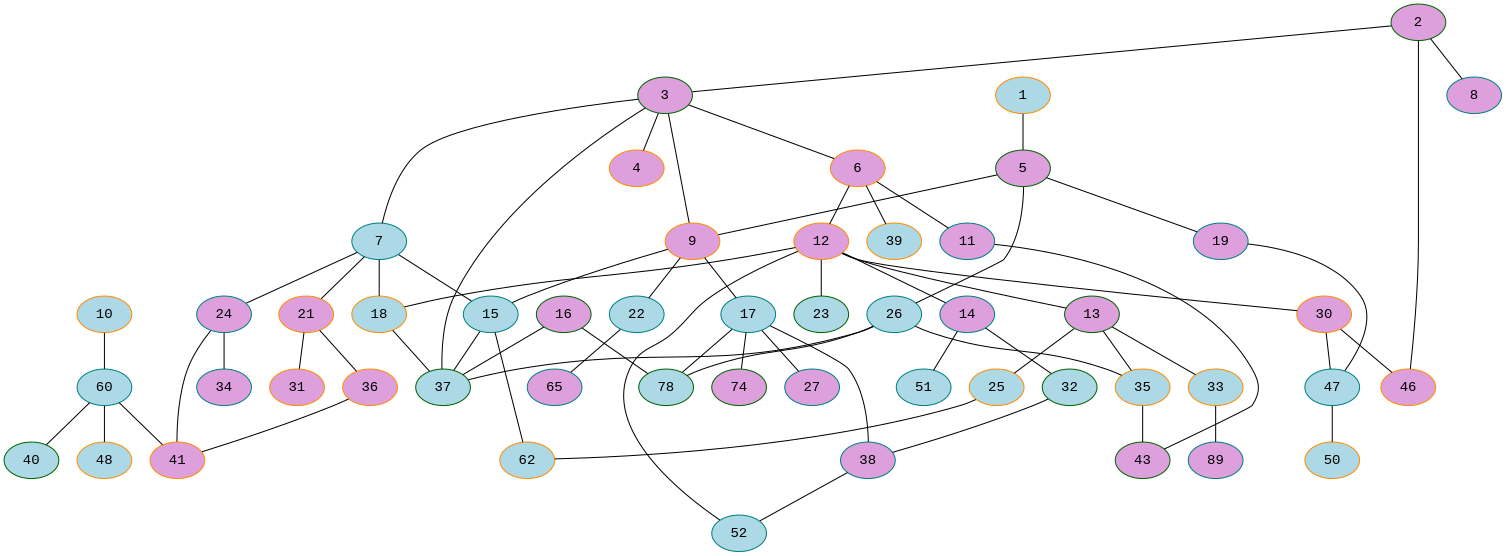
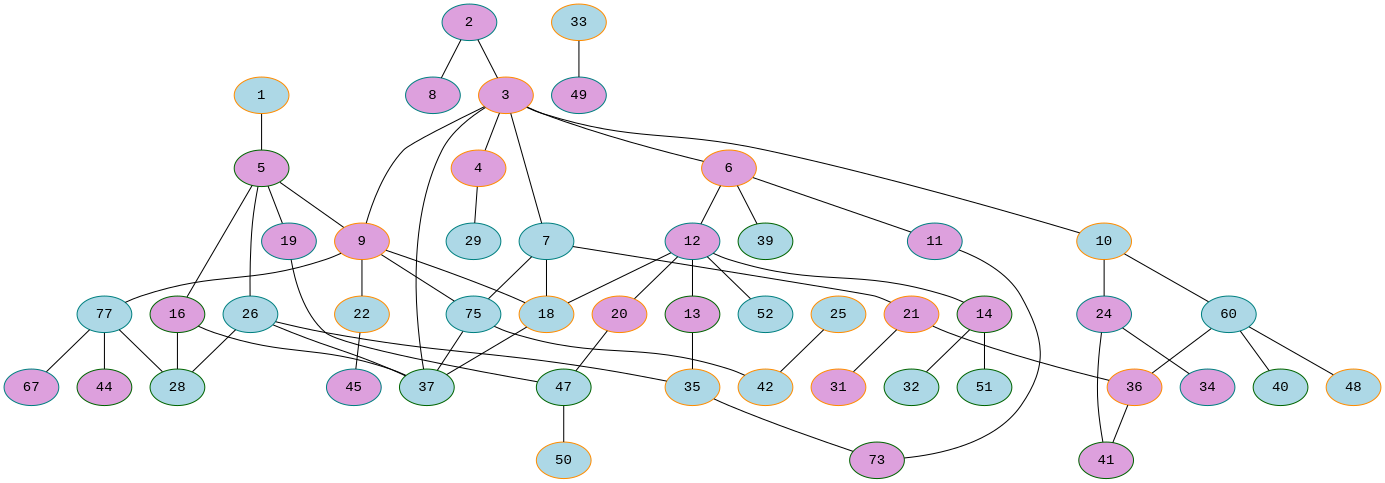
  graph {
    fontname="Liberation Mono"
    node [color=darkorange fillcolor=plum fontname="Liberation Mono" style=filled]
    edge [fontname="Liberation Mono"]
    1 [fillcolor=lightblue]
    5 [color=darkgreen]
-   2 [color=darkgreen]
-   3 [color=darkgreen]
+   2 [color=teal]
+   3
    8 [color=teal]
-   46
    9
    16 [color=darkgreen]
    19 [color=teal]
    26 [color=teal fillcolor=lightblue]
    4
    6
    7 [color=teal fillcolor=lightblue]
    10 [fillcolor=lightblue]
    37 [color=darkgreen fillcolor=lightblue]
+   29 [color=teal fillcolor=lightblue]
    11 [color=teal]
-   12
-   39 [fillcolor=lightblue]
-   15 [color=teal fillcolor=lightblue]
+   12 [color=teal]
+   39 [color=darkgreen fillcolor=lightblue]
+   15 [color=teal fillcolor=lightblue label=75]
    18 [fillcolor=lightblue]
    21
    24 [color=teal]
-   17 [color=teal fillcolor=lightblue]
-   22 [color=teal fillcolor=lightblue]
+   17 [color=teal fillcolor=lightblue label=77]
+   22 [fillcolor=lightblue]
    n26 [color=teal fillcolor=lightblue label=60]
-   28 [color=darkgreen fillcolor=lightblue label=78]
-   47 [color=teal fillcolor=lightblue]
+   28 [color=darkgreen fillcolor=lightblue]
+   47 [color=darkgreen fillcolor=lightblue]
    35 [fillcolor=lightblue]
-   43 [color=darkgreen]
+   43 [color=darkgreen label=73]
    13 [color=darkgreen]
-   14 [color=teal]
-   20 [label=30]
-   23 [color=darkgreen fillcolor=lightblue]
+   14 [color=darkgreen]
+   20
    52 [color=teal fillcolor=lightblue]
-   42 [fillcolor=lightblue label=62]
+   42 [fillcolor=lightblue]
    31
    36
    34 [color=teal]
-   41
-   27 [color=teal]
-   38 [color=teal]
-   44 [color=darkgreen label=74]
-   45 [color=teal label=65]
+   41 [color=darkgreen]
+   27 [color=teal label=67]
+   44 [color=darkgreen]
+   45 [color=teal]
    40 [color=darkgreen fillcolor=lightblue]
    48 [fillcolor=lightblue]
    25 [fillcolor=lightblue]
    33 [fillcolor=lightblue]
    32 [color=darkgreen fillcolor=lightblue]
-   51 [color=teal fillcolor=lightblue]
-   49 [color=teal label=89]
+   51 [color=darkgreen fillcolor=lightblue]
+   49 [color=teal]
    50 [fillcolor=lightblue]
    1 -- 5
    5 -- 9
+   5 -- 16
    5 -- 19
    5 -- 26
    2 -- 3
    2 -- 8
-   2 -- 46
    3 -- 9
    3 -- 4
    3 -- 6
    3 -- 7
+   3 -- 10
    3 -- 37
    9 -- 15
+   9 -- 18
    9 -- 17
    9 -- 22
    16 -- 37
    16 -- 28
    19 -- 47
    26 -- 37
    26 -- 28
    26 -- 35
+   4 -- 29
    6 -- 11
    6 -- 12
    6 -- 39
    7 -- 15
    7 -- 18
    7 -- 21
-   7 -- 24
+   10 -- 24
    10 -- n26
    11 -- 43
    12 -- 18
    12 -- 13
    12 -- 14
    12 -- 20
-   12 -- 23
    12 -- 52
    15 -- 37
    15 -- 42
    18 -- 37
    21 -- 31
    21 -- 36
    24 -- 34
    24 -- 41
    17 -- 28
    17 -- 27
-   17 -- 38
    17 -- 44
    22 -- 45
-   n26 -- 41
+   n26 -- 36
    n26 -- 40
    n26 -- 48
    47 -- 50
    35 -- 43
    13 -- 35
-   13 -- 25
-   13 -- 33
    14 -- 32
    14 -- 51
-   20 -- 46
    20 -- 47
    36 -- 41
-   38 -- 52
    25 -- 42
    33 -- 49
-   32 -- 38
  }
